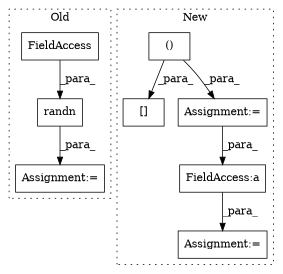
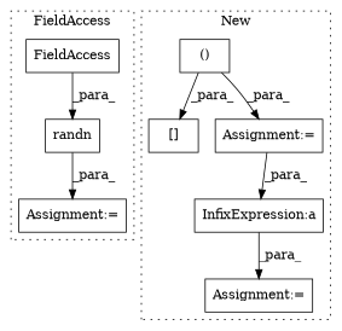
  digraph {
    node [a=7 l=1 shape=box]
    n1 [a=32 l="6,1" label=randn s="1272,1282"]
    n2 [label="Assignment:=" s=1258]
    n3 [a=22 l=12 label=FieldAccess s=1259]
    n4 [a=2 l="21,2" label="[]" s="1716,1764"]
    n5 [a=106 l=27 label="()" s=1737]
    n6 [label="Assignment:=" s=1691]
    n7 [label="Assignment:=" s=1845]
-   n8 [a=27 l=3 label="FieldAccess:a" s=1866]
+   n8 [a=27 l=3 label="InfixExpression:a" s=1866]
    subgraph cluster_1 {
-     label=Old
+     label=FieldAccess
      style=dotted
      n1
      n2
      n3
    }
    subgraph cluster_2 {
      label=New
      style=dotted
      n4
      n5
      n6
      n7
      n8
    }
    n1 -> n2 [label=_para_]
    n3 -> n1 [label=_para_]
    n5 -> n4 [label=_para_]
    n5 -> n6 [label=_para_]
    n6 -> n8 [label=_para_]
    n8 -> n7 [label=_para_]
  }
